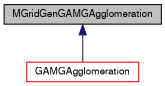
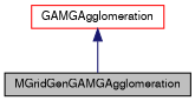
  digraph {
    node [fontname=FreeSans fontsize=10 shape=record]
    n1 [color=black fillcolor=grey75 fontcolor=black height=0.2 label=MGridGenGAMGAgglomeration style=filled width=0.4]
    n2 [color=red height=0.2 label=GAMGAgglomeration width=0.4]
-   n1 -> n2 [color=midnightblue dir=back fontname=FreeSans fontsize=10 labelfontname=FreeSans labelfontsize=10 style=solid]
+   n2 -> n1 [color=midnightblue dir=back fontname=FreeSans fontsize=10 labelfontname=FreeSans labelfontsize=10 style=solid]
  }
